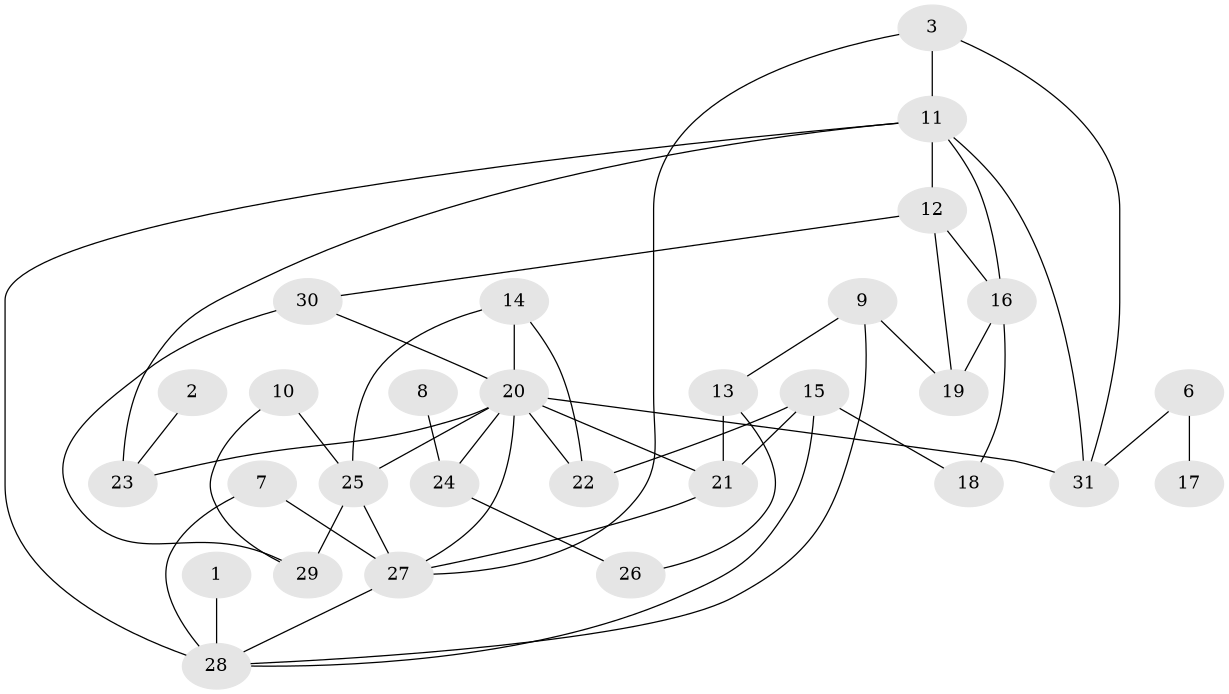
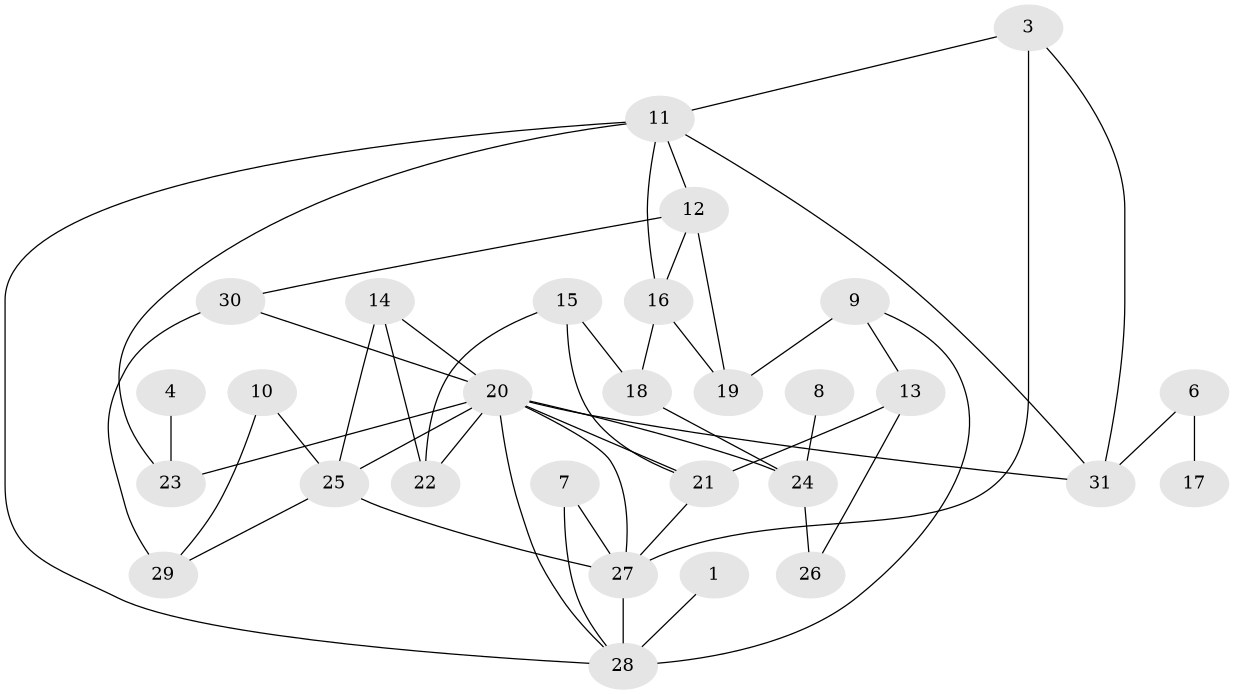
  graph {
    node [color=gray90 style=filled]
    edge [weight=1.0]
    1
    28
    3
    11
    27
    31
    23
    12
    16
-   4 [label=2]
+   4
    6
    17
    7
    8
    24
    26
    9
    13
    19
    21
    10
    25
    29
    20
    22
    30
    18
    14
    15
    1 -- 28 [weight=2.0]
    3 -- 11
    3 -- 27
    3 -- 31
    11 -- 28
    11 -- 31
    11 -- 23
    11 -- 12
    11 -- 16
    27 -- 28
    12 -- 16
    12 -- 19
    12 -- 30
    16 -- 19
    16 -- 18
    4 -- 23
    6 -- 31
    6 -- 17
    7 -- 28
    7 -- 27
    8 -- 24
    24 -- 26
    9 -- 28
    9 -- 13
    9 -- 19 [weight=2.0]
    13 -- 26
    13 -- 21
    21 -- 27
    10 -- 25
    10 -- 29
    25 -- 27 [weight=2.0]
    25 -- 29
    29 -- 30 [weight=2.0]
-   15 -- 28
+   20 -- 28
    20 -- 27
    20 -- 31
    20 -- 23
    20 -- 24
    20 -- 21
    20 -- 25 [weight=2.0]
    20 -- 22
    30 -- 20
+   18 -- 24
    14 -- 25
    14 -- 20
    14 -- 22
    15 -- 21
    15 -- 22
    15 -- 18
  }
